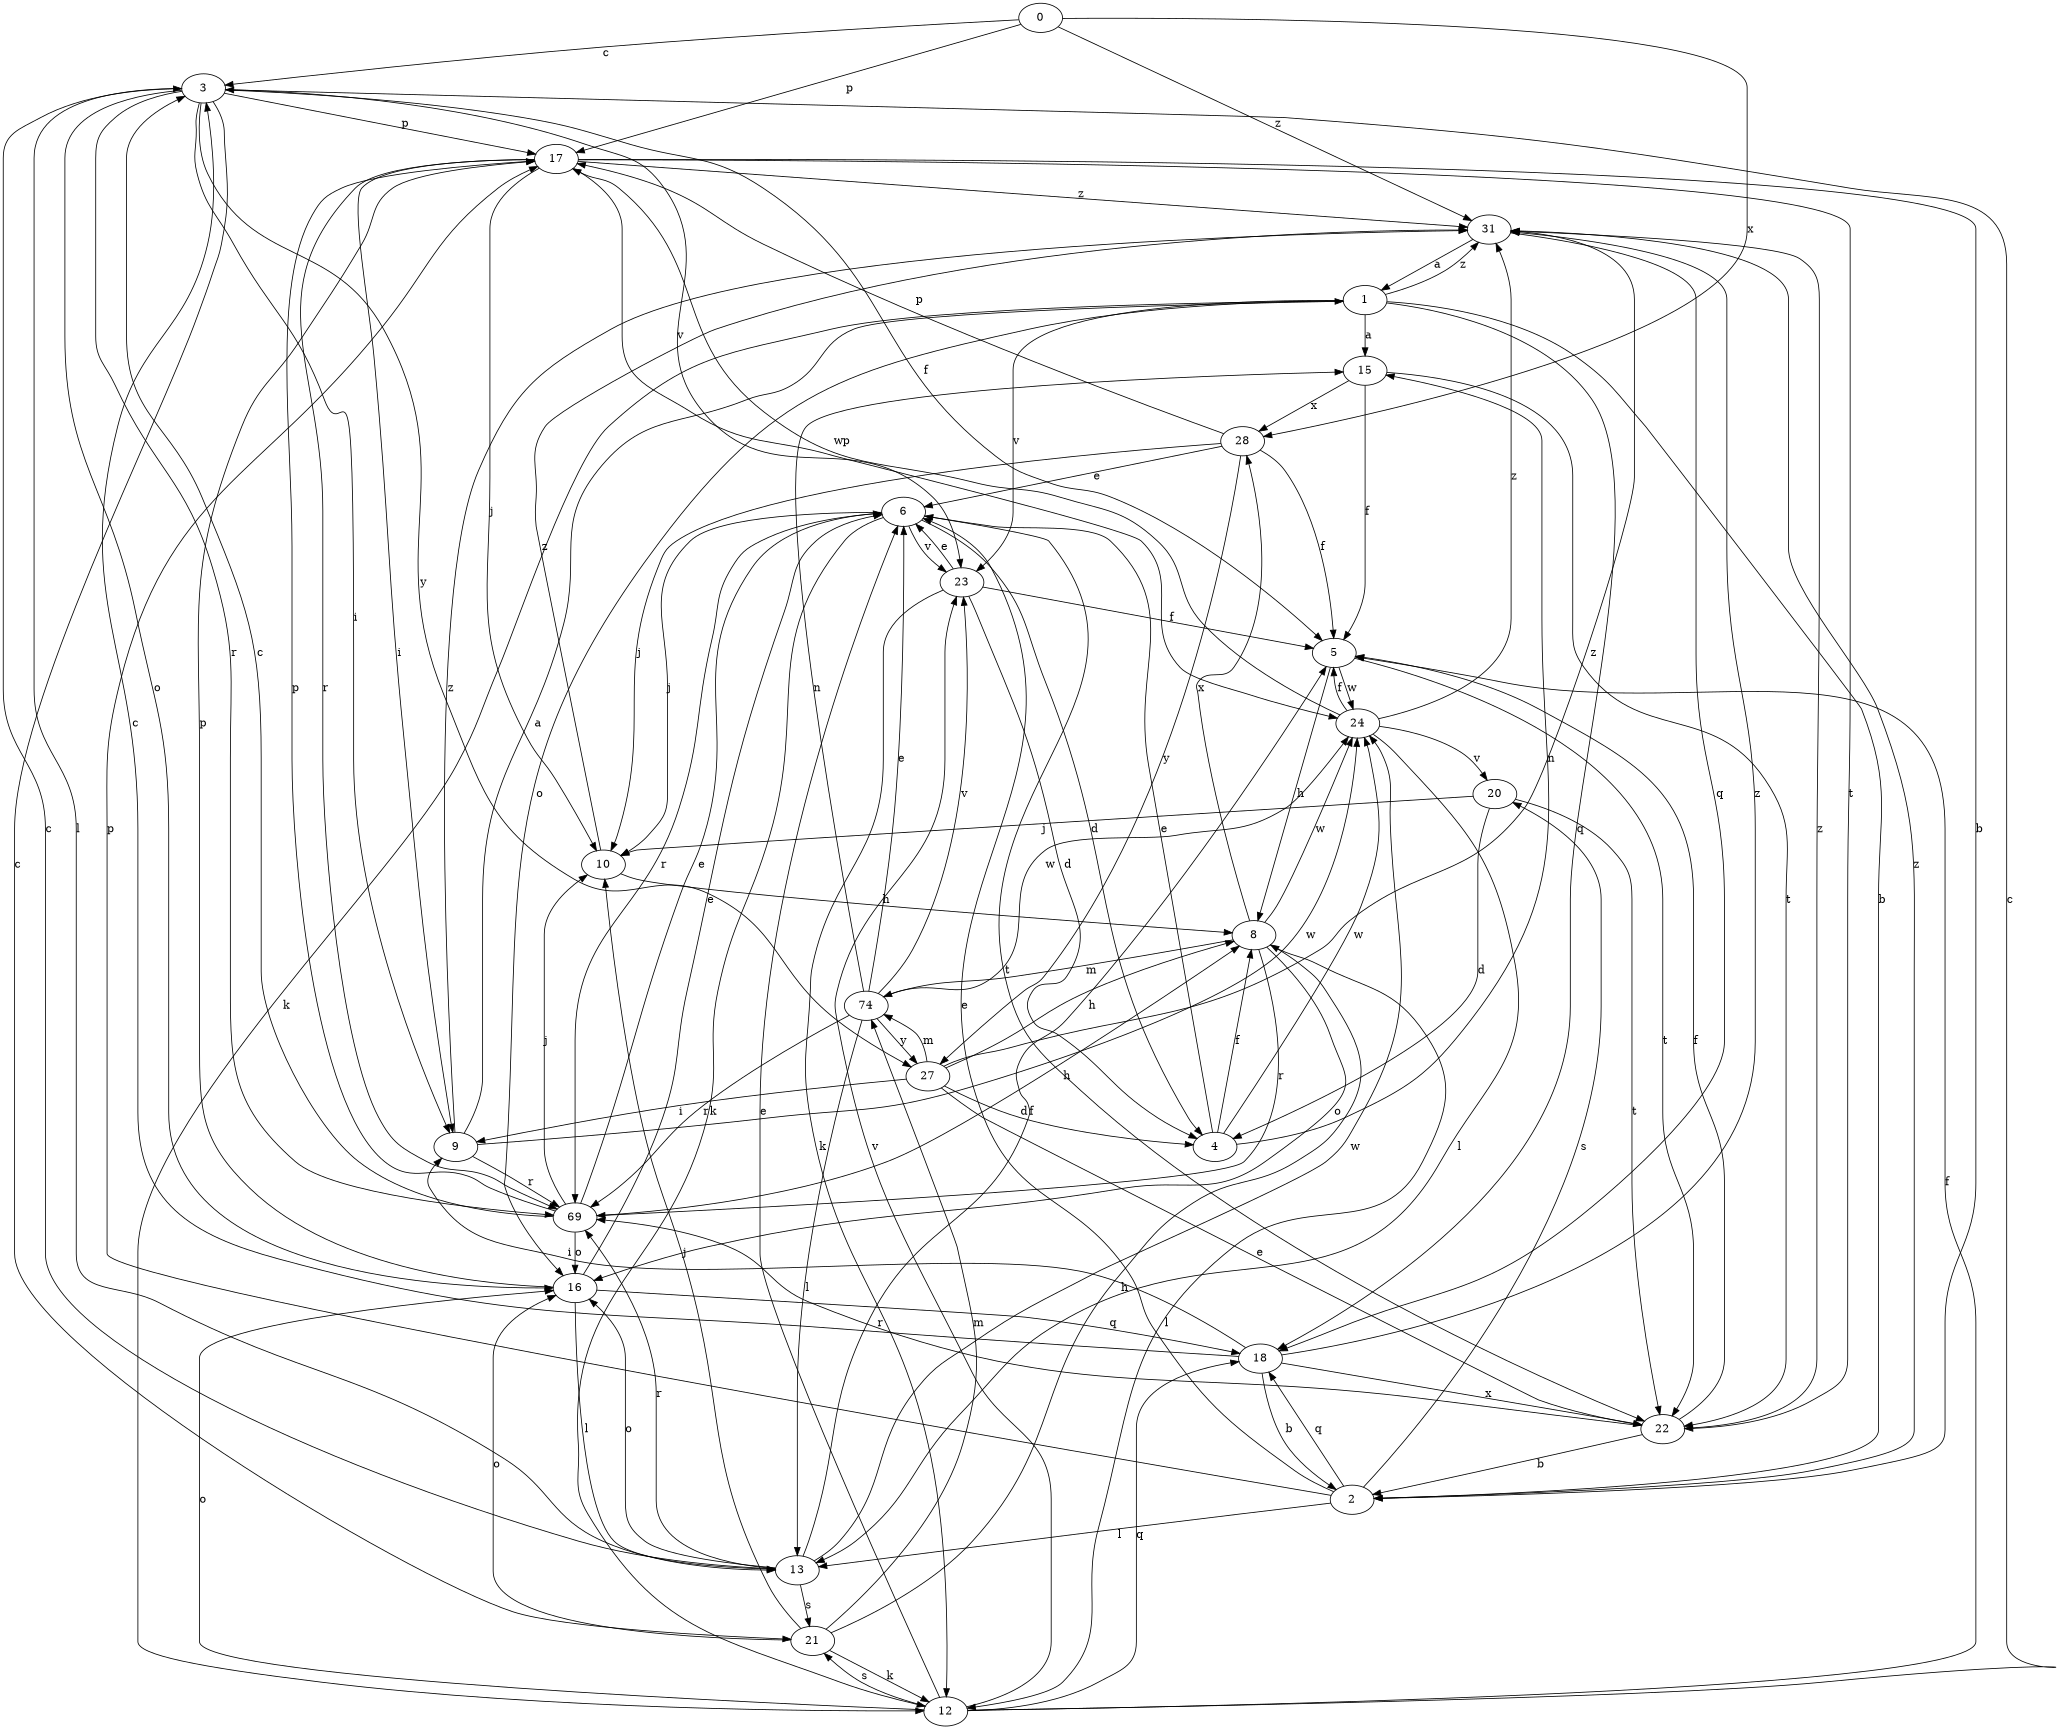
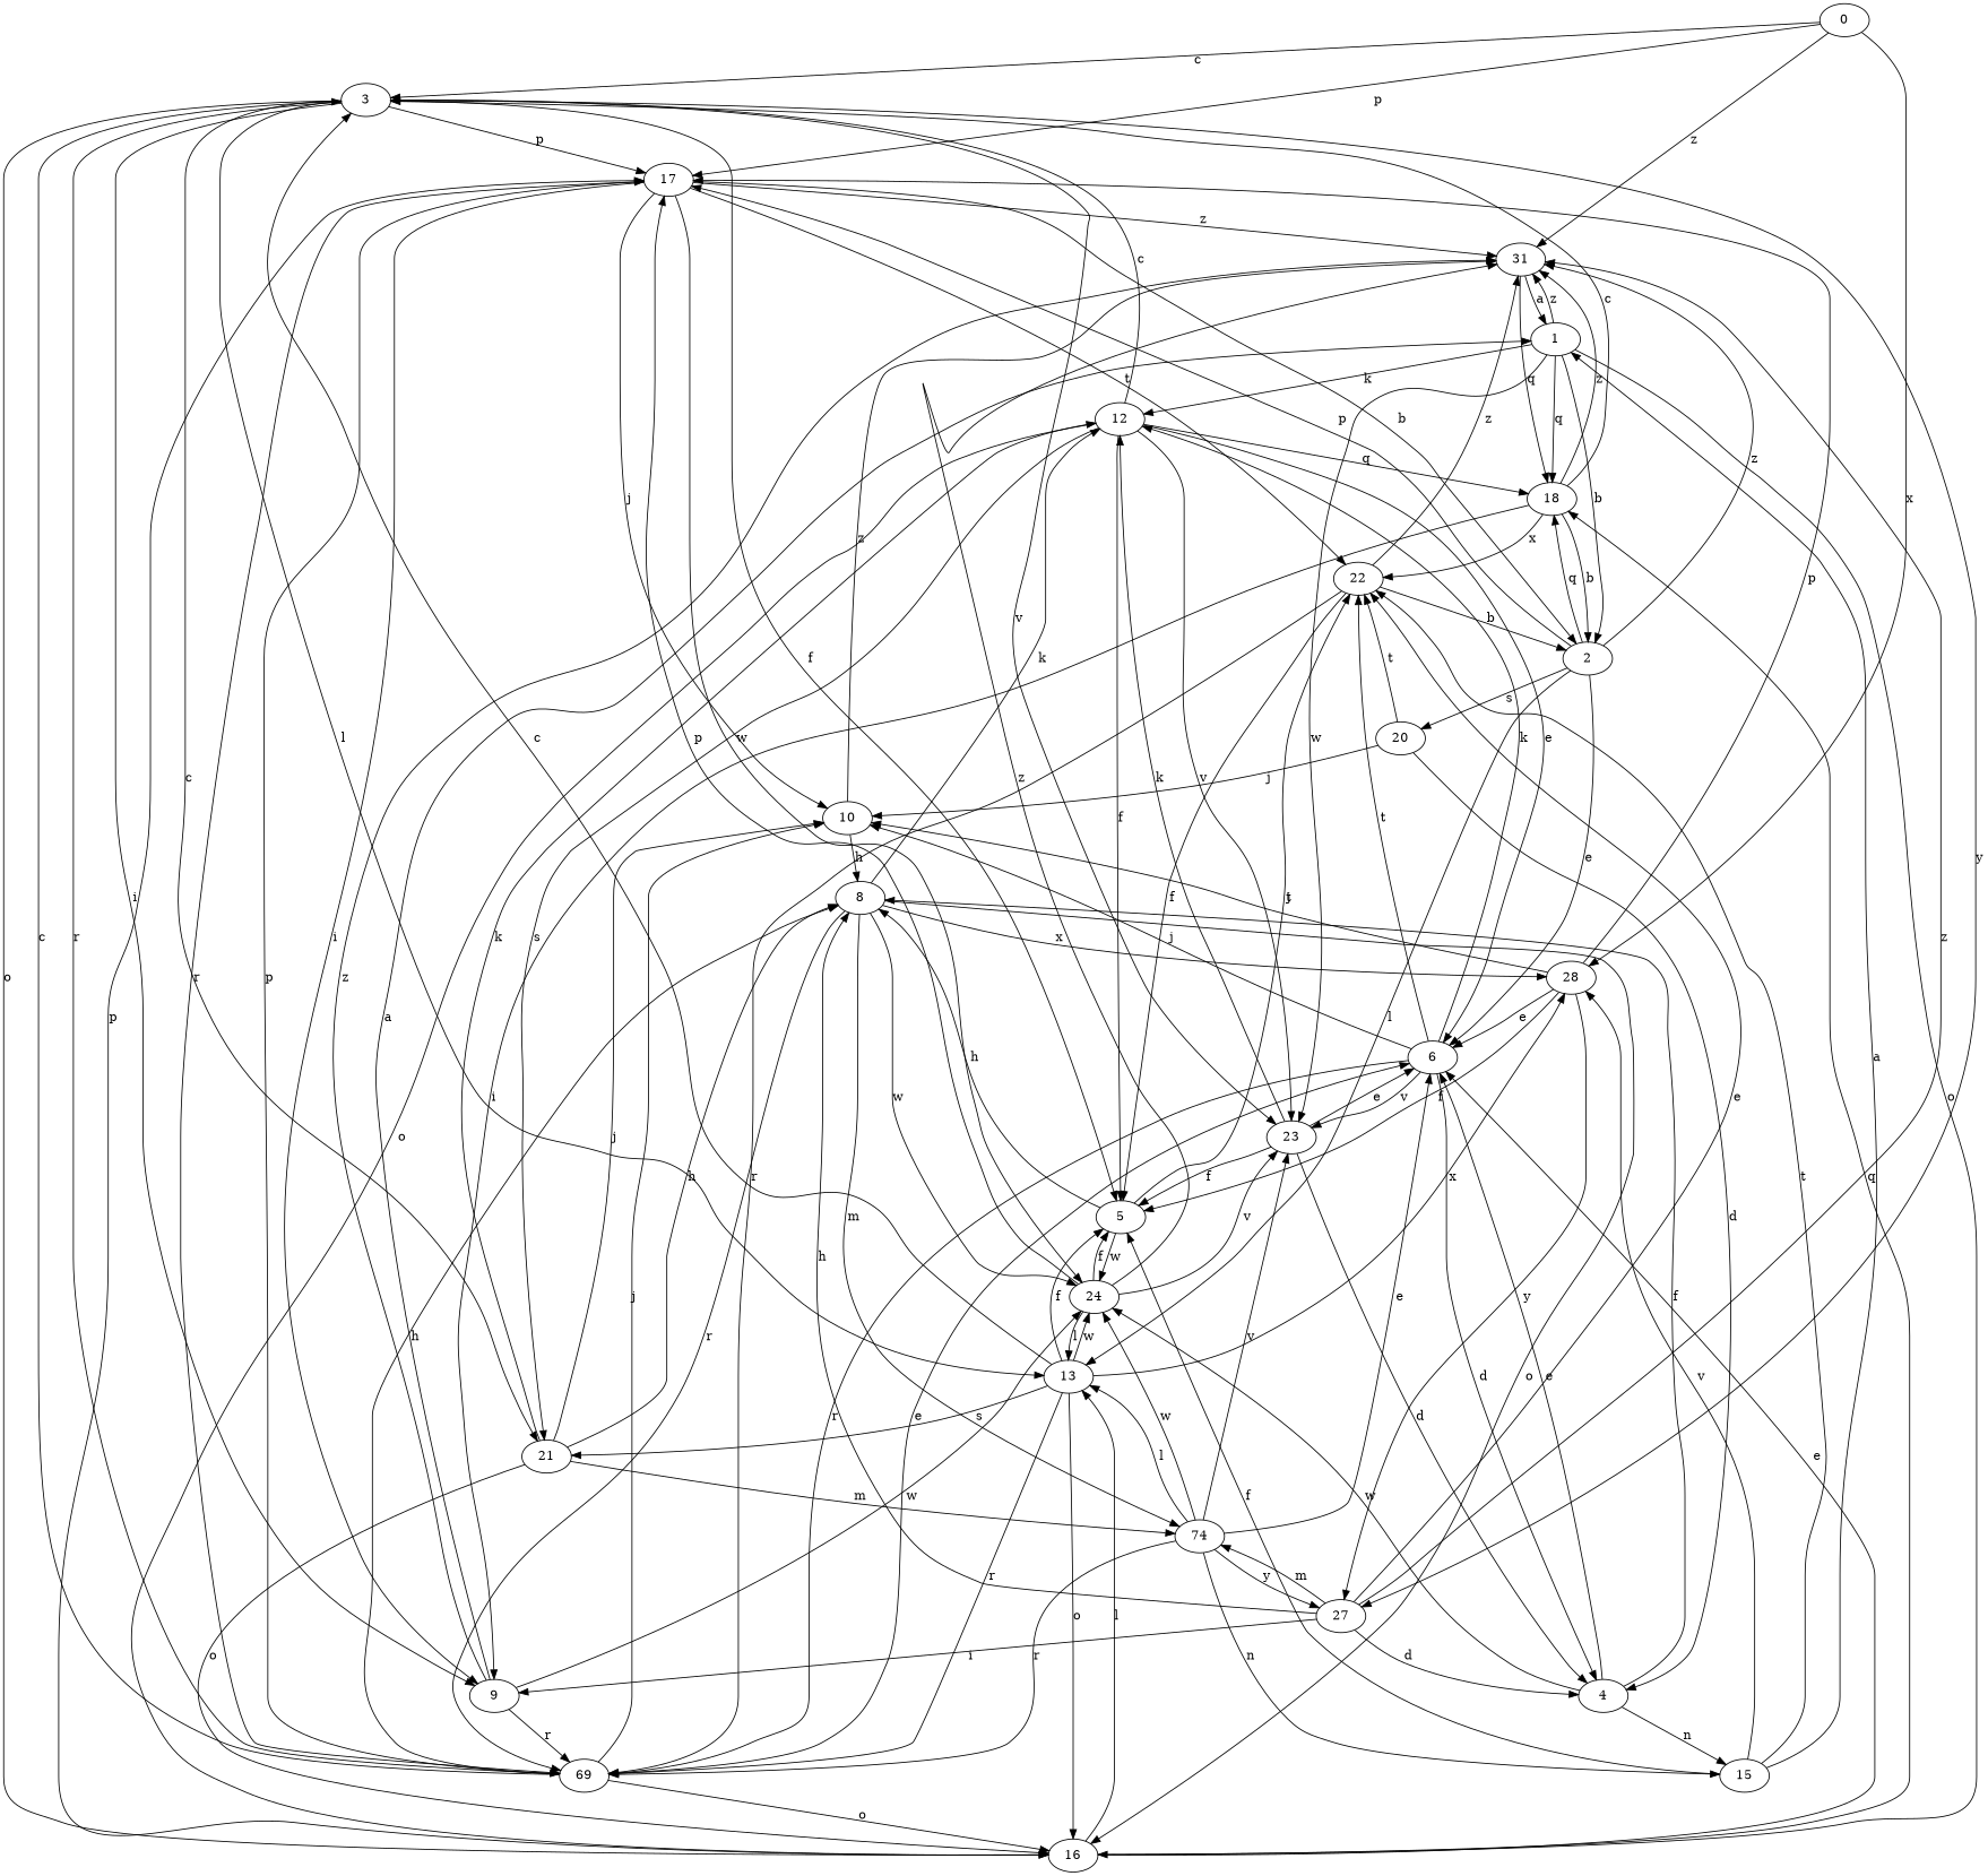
  strict digraph {
    0
    3
    17
    n4 [label=28]
    31
    16
    23
    13
    n9 [label=5]
    9
    n11 [label=69]
    27
    21
    2
    24
    10
    22
    6
    1
    18
    12
    20
    4
    8
    n25 [label=74]
    15
    0 -> 3 [label=c]
    0 -> 17 [label=p]
    0 -> n4 [label=x]
    0 -> 31 [label=z]
    3 -> 17 [label=p]
    3 -> 16 [label=o]
    3 -> 23 [label=v]
    3 -> 13 [label=l]
    3 -> n9 [label=f]
    3 -> 9 [label=i]
    3 -> n11 [label=r]
    3 -> 27 [label=y]
    3 -> 21 [label=c]
    17 -> 31 [label=z]
    17 -> 9 [label=i]
    17 -> n11 [label=r]
    17 -> 2 [label=b]
    17 -> 24 [label=w]
    17 -> 10 [label=j]
    17 -> 22 [label=t]
    n4 -> 17 [label=p]
    n4 -> n9 [label=f]
    n4 -> 27 [label=y]
    n4 -> 10 [label=j]
    n4 -> 6 [label=e]
    31 -> 1 [label=a]
    31 -> 18 [label=q]
    16 -> 17 [label=p]
    16 -> 13 [label=l]
    16 -> 6 [label=e]
    16 -> 18 [label=q]
    23 -> n9 [label=f]
    23 -> 6 [label=e]
    23 -> 12 [label=k]
    23 -> 4 [label=d]
    13 -> 3 [label=c]
+   13 -> n4 [label=x]
    13 -> 16 [label=o]
    13 -> n9 [label=f]
    13 -> n11 [label=r]
    13 -> 21 [label=s]
    13 -> 24 [label=w]
    n9 -> 24 [label=w]
    n9 -> 22 [label=t]
    n9 -> 8 [label=h]
    9 -> 31 [label=z]
    9 -> n11 [label=r]
    9 -> 24 [label=w]
    9 -> 1 [label=a]
    n11 -> 3 [label=c]
    n11 -> 17 [label=p]
    n11 -> 16 [label=o]
    n11 -> 10 [label=j]
    n11 -> 6 [label=e]
    n11 -> 8 [label=h]
    27 -> 31 [label=z]
    27 -> 9 [label=i]
    27 -> 22 [label=e]
    27 -> 4 [label=d]
    27 -> 8 [label=h]
    27 -> n25 [label=m]
    21 -> 16 [label=o]
    21 -> 10 [label=j]
    21 -> 12 [label=k]
    21 -> 8 [label=h]
    21 -> n25 [label=m]
    2 -> 17 [label=p]
    2 -> 31 [label=z]
    2 -> 13 [label=l]
    2 -> 6 [label=e]
    2 -> 18 [label=q]
    2 -> 20 [label=s]
    24 -> 17 [label=p]
    24 -> 31 [label=z]
-   24 -> 20 [label=v]
+   24 -> 23 [label=v]
    24 -> 13 [label=l]
    24 -> n9 [label=f]
    10 -> 31 [label=z]
    10 -> 8 [label=h]
    22 -> 31 [label=z]
    22 -> n9 [label=f]
    22 -> n11 [label=r]
    22 -> 2 [label=b]
    6 -> 23 [label=v]
    6 -> n11 [label=r]
    6 -> 10 [label=j]
    6 -> 22 [label=t]
    6 -> 12 [label=k]
    6 -> 4 [label=d]
    1 -> 31 [label=z]
    1 -> 16 [label=o]
-   1 -> 23 [label=v]
+   1 -> 23 [label=w]
    1 -> 2 [label=b]
    1 -> 18 [label=q]
    1 -> 12 [label=k]
    18 -> 3 [label=c]
    18 -> 31 [label=z]
    18 -> 9 [label=i]
    18 -> 2 [label=b]
    18 -> 22 [label=x]
    12 -> 3 [label=c]
    12 -> 16 [label=o]
    12 -> 23 [label=v]
    12 -> n9 [label=f]
    12 -> 21 [label=s]
    12 -> 6 [label=e]
    12 -> 18 [label=q]
    20 -> 10 [label=j]
    20 -> 22 [label=t]
    20 -> 4 [label=d]
    4 -> 24 [label=w]
    4 -> 6 [label=e]
    4 -> 8 [label=f]
    4 -> 15 [label=n]
    8 -> n4 [label=x]
    8 -> 16 [label=o]
    8 -> n11 [label=r]
    8 -> 24 [label=w]
-   8 -> 12 [label=l]
+   8 -> 12 [label=k]
    8 -> n25 [label=m]
    n25 -> 23 [label=v]
    n25 -> 13 [label=l]
    n25 -> n11 [label=r]
    n25 -> 27 [label=y]
    n25 -> 24 [label=w]
    n25 -> 6 [label=e]
    n25 -> 15 [label=n]
-   15 -> n4 [label=x]
+   15 -> n4 [label=v]
    15 -> n9 [label=f]
    15 -> 22 [label=t]
-   1 -> 15 [label=a]
+   15 -> 1 [label=a]
  }
